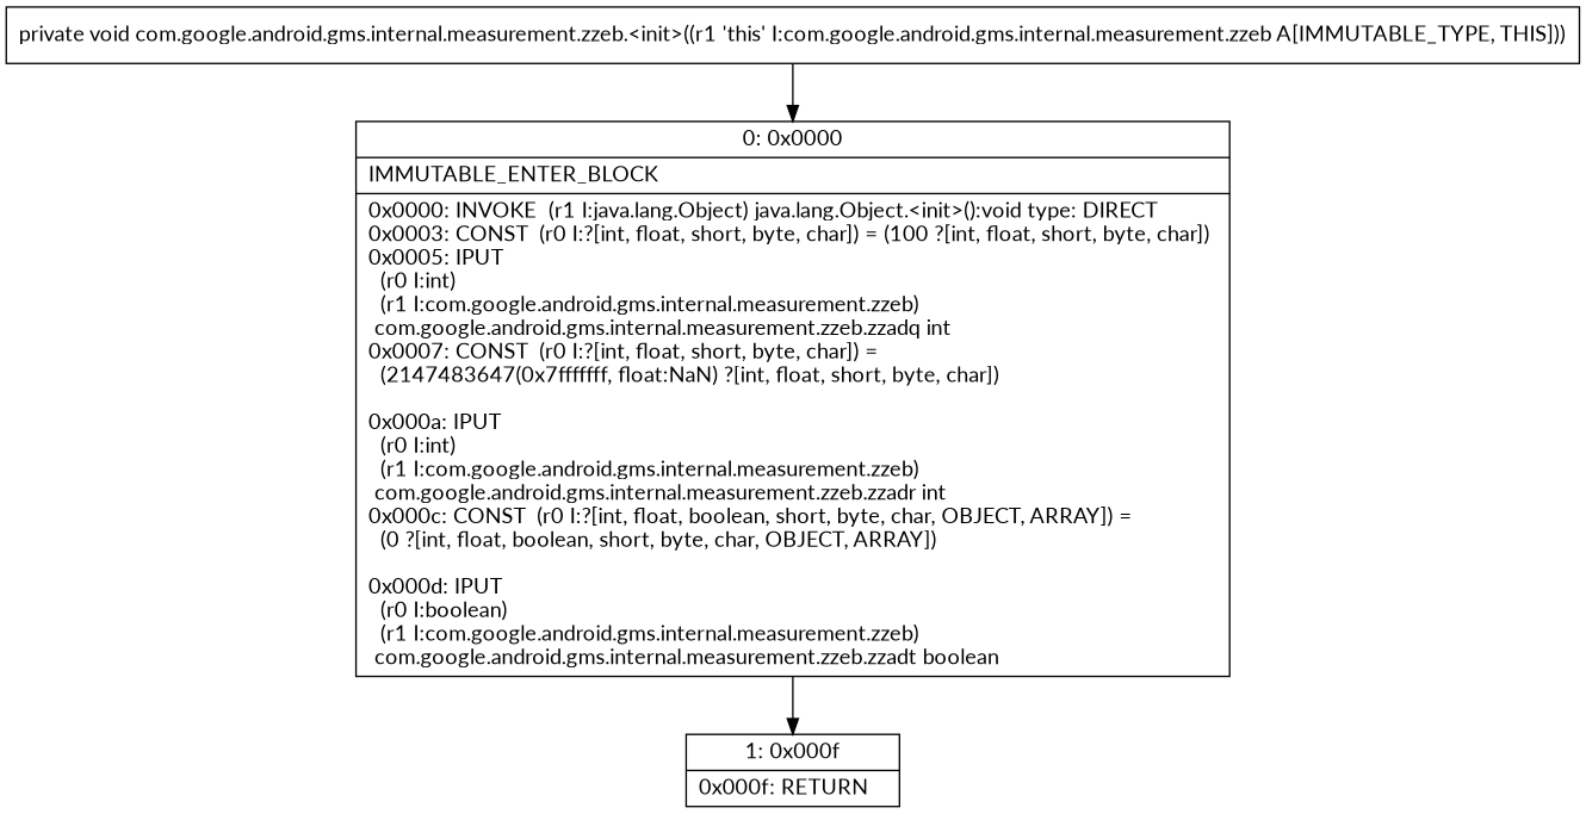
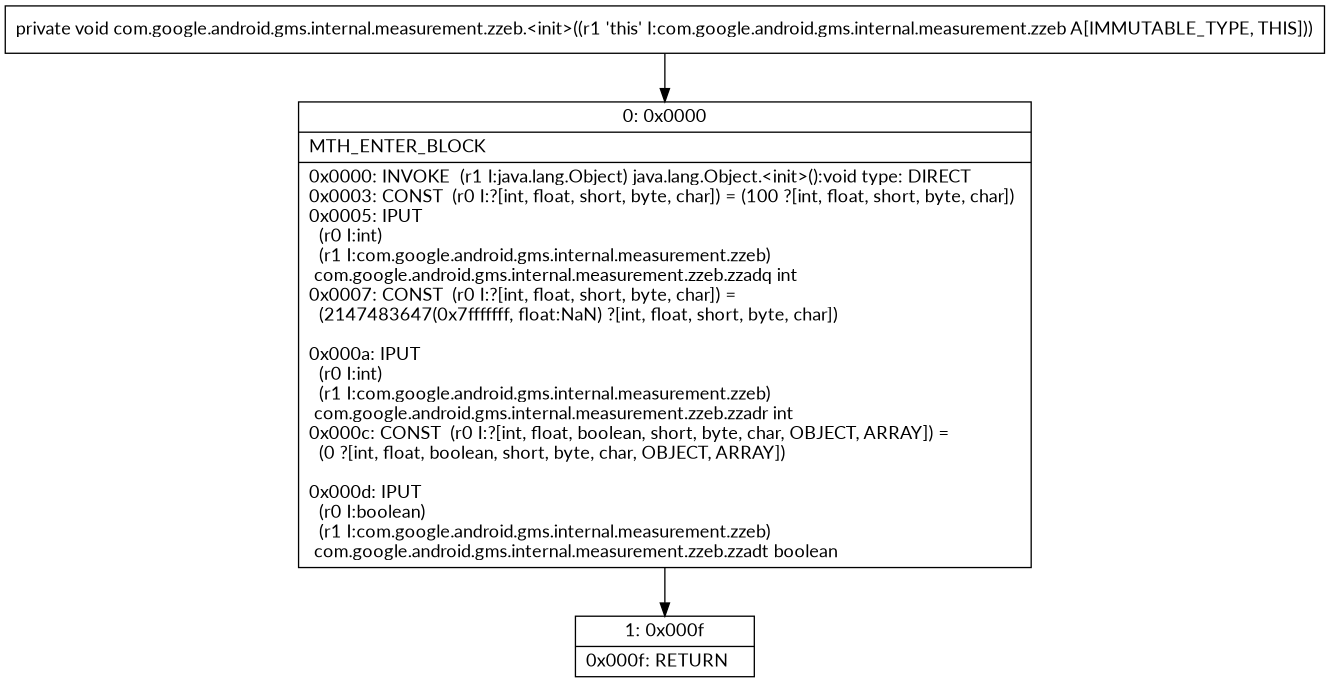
  digraph {
    fontname=Lato
    node [shape=record fontname=Lato]
    edge [fontname=Lato]
-   n1 [label="{0\:\ 0x0000|IMMUTABLE_ENTER_BLOCK\l|0x0000: INVOKE  (r1 I:java.lang.Object) java.lang.Object.\<init\>():void type: DIRECT \l0x0003: CONST  (r0 I:?[int, float, short, byte, char]) = (100 ?[int, float, short, byte, char]) \l0x0005: IPUT  \l  (r0 I:int)\l  (r1 I:com.google.android.gms.internal.measurement.zzeb)\l com.google.android.gms.internal.measurement.zzeb.zzadq int \l0x0007: CONST  (r0 I:?[int, float, short, byte, char]) = \l  (2147483647(0x7fffffff, float:NaN) ?[int, float, short, byte, char])\l \l0x000a: IPUT  \l  (r0 I:int)\l  (r1 I:com.google.android.gms.internal.measurement.zzeb)\l com.google.android.gms.internal.measurement.zzeb.zzadr int \l0x000c: CONST  (r0 I:?[int, float, boolean, short, byte, char, OBJECT, ARRAY]) = \l  (0 ?[int, float, boolean, short, byte, char, OBJECT, ARRAY])\l \l0x000d: IPUT  \l  (r0 I:boolean)\l  (r1 I:com.google.android.gms.internal.measurement.zzeb)\l com.google.android.gms.internal.measurement.zzeb.zzadt boolean \l}"]
+   n1 [label="{0\:\ 0x0000|MTH_ENTER_BLOCK\l|0x0000: INVOKE  (r1 I:java.lang.Object) java.lang.Object.\<init\>():void type: DIRECT \l0x0003: CONST  (r0 I:?[int, float, short, byte, char]) = (100 ?[int, float, short, byte, char]) \l0x0005: IPUT  \l  (r0 I:int)\l  (r1 I:com.google.android.gms.internal.measurement.zzeb)\l com.google.android.gms.internal.measurement.zzeb.zzadq int \l0x0007: CONST  (r0 I:?[int, float, short, byte, char]) = \l  (2147483647(0x7fffffff, float:NaN) ?[int, float, short, byte, char])\l \l0x000a: IPUT  \l  (r0 I:int)\l  (r1 I:com.google.android.gms.internal.measurement.zzeb)\l com.google.android.gms.internal.measurement.zzeb.zzadr int \l0x000c: CONST  (r0 I:?[int, float, boolean, short, byte, char, OBJECT, ARRAY]) = \l  (0 ?[int, float, boolean, short, byte, char, OBJECT, ARRAY])\l \l0x000d: IPUT  \l  (r0 I:boolean)\l  (r1 I:com.google.android.gms.internal.measurement.zzeb)\l com.google.android.gms.internal.measurement.zzeb.zzadt boolean \l}"]
    n2 [label="{1\:\ 0x000f|0x000f: RETURN   \l}"]
    n3 [label="{private void com.google.android.gms.internal.measurement.zzeb.\<init\>((r1 'this' I:com.google.android.gms.internal.measurement.zzeb A[IMMUTABLE_TYPE, THIS])) }"]
    n1 -> n2
    n3 -> n1
  }
